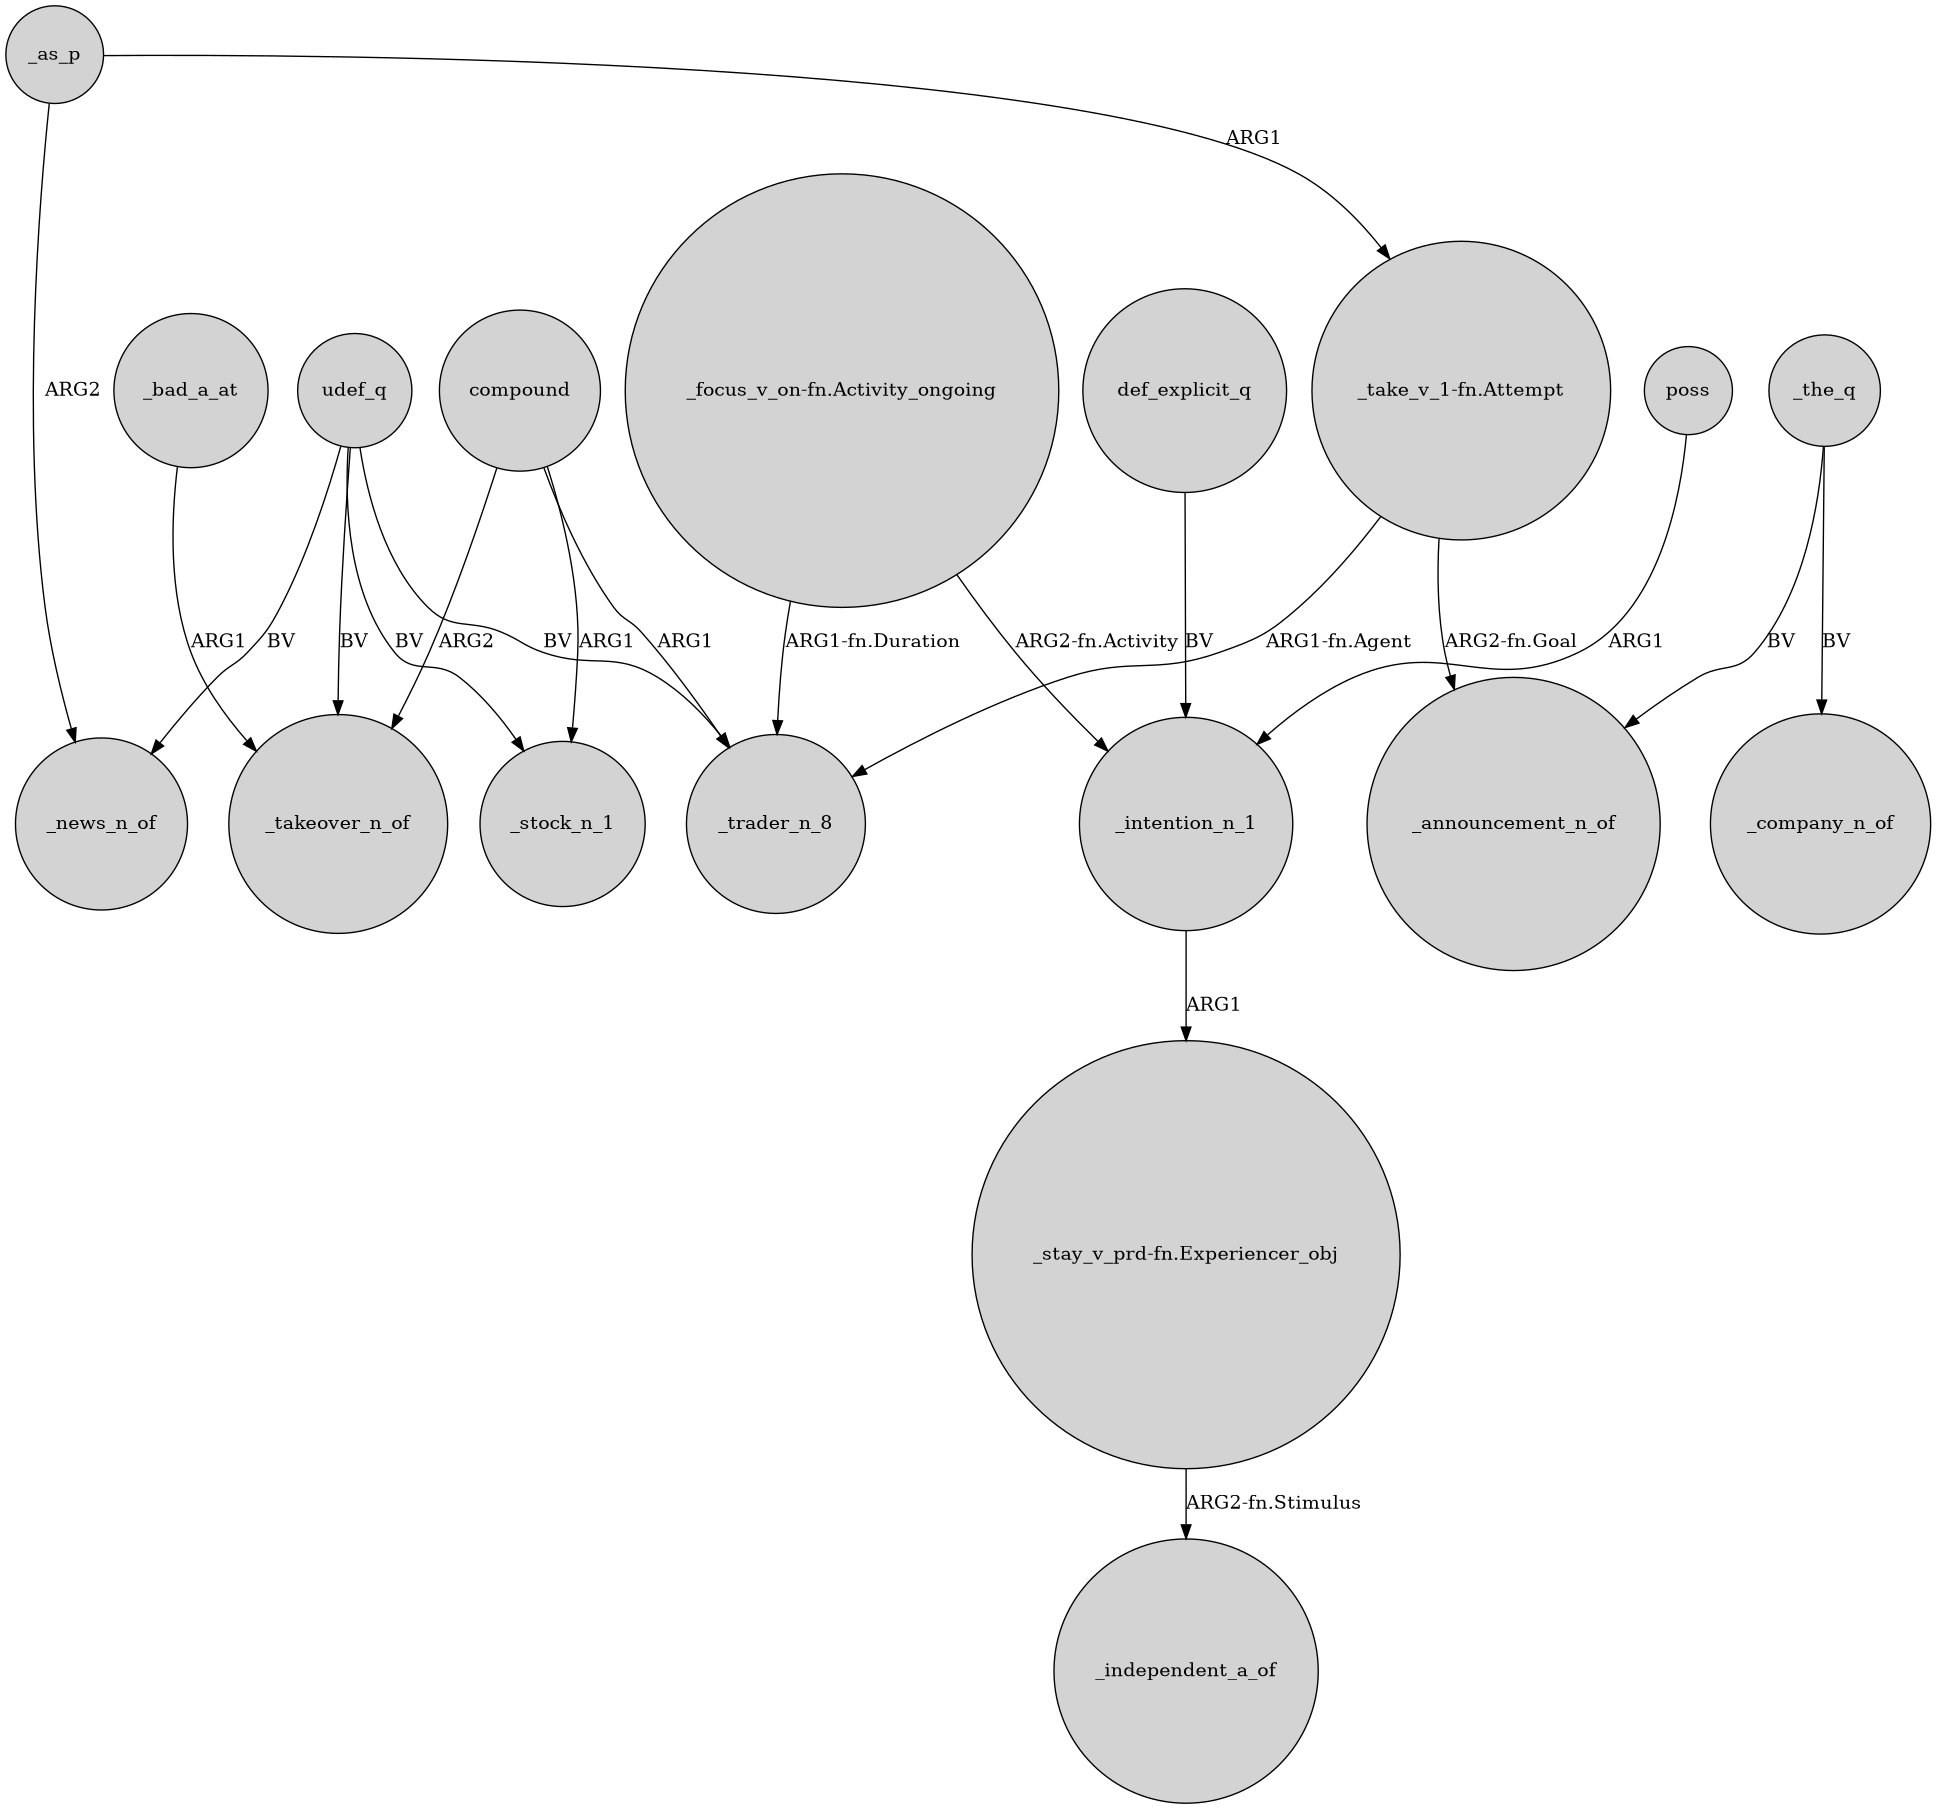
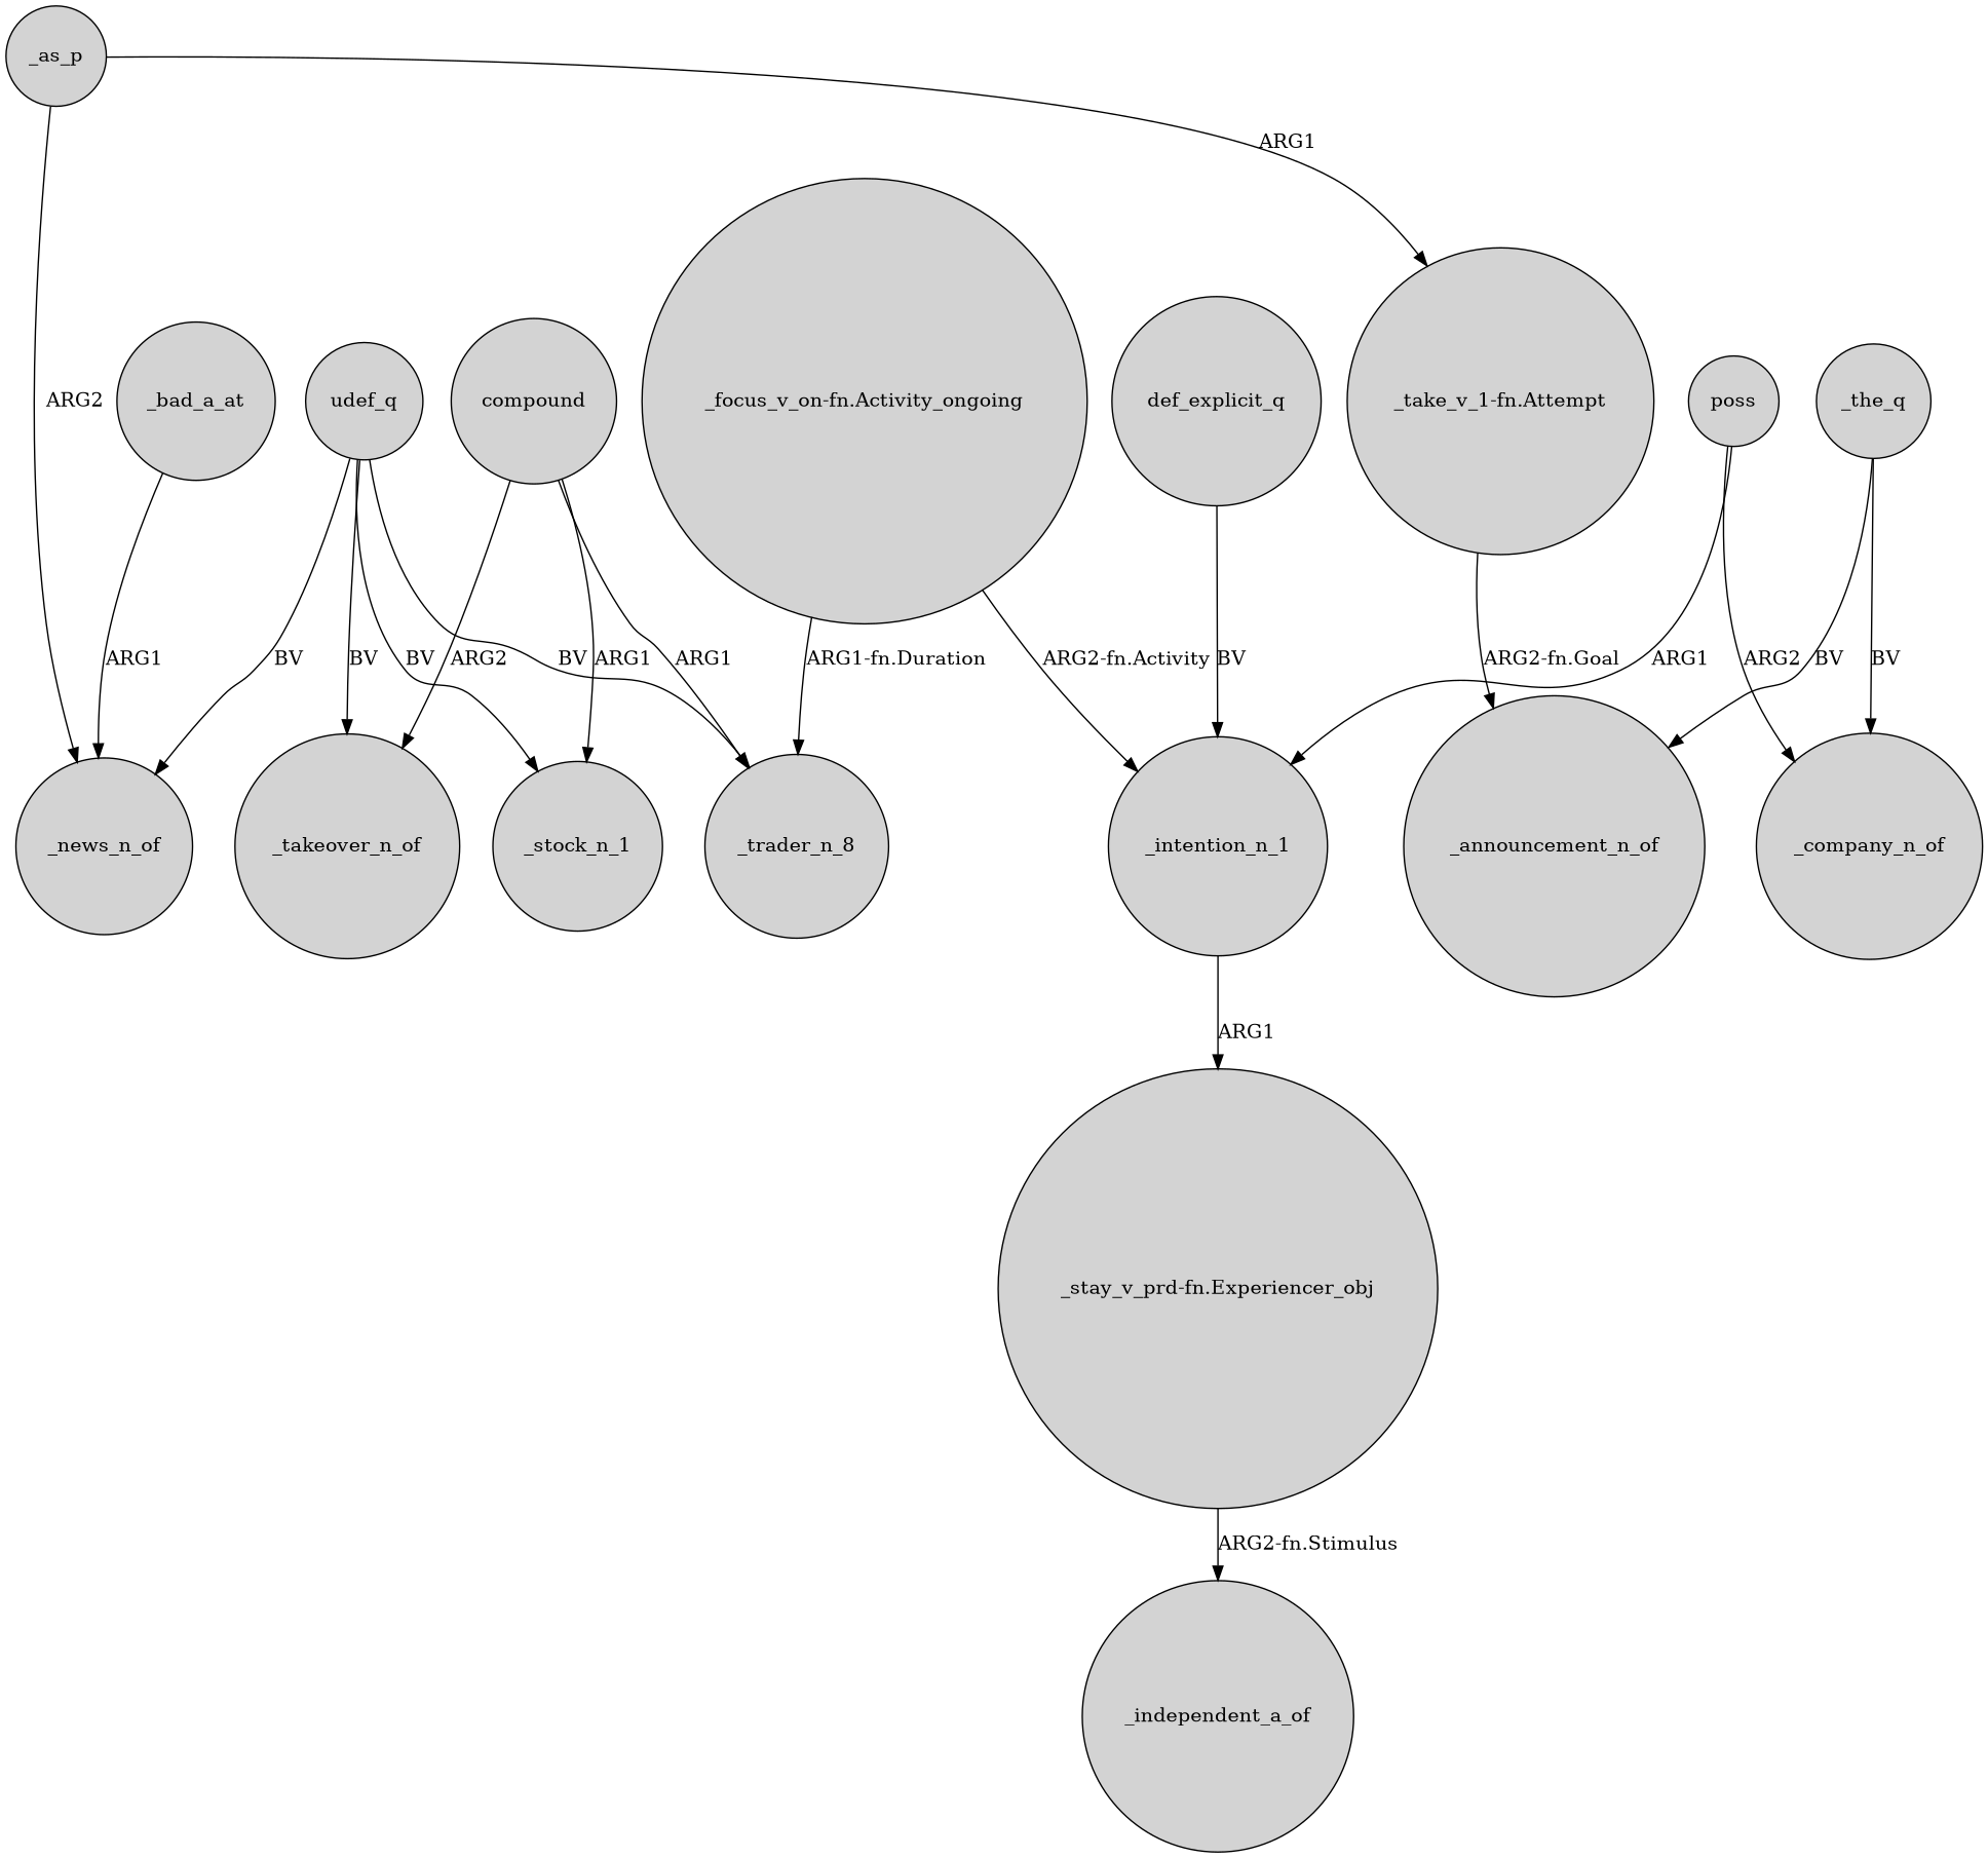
  digraph {
    node [shape=circle style=filled]
    udef_q
    _news_n_of
    n3 [label=_trader_n_8]
    _stock_n_1
    _takeover_n_of
    _the_q
    _announcement_n_of
    _company_n_of
    compound
    "_stay_v_prd-fn.Experiencer_obj"
    _independent_a_of
    poss
    _intention_n_1
    def_explicit_q
    "_take_v_1-fn.Attempt"
    _as_p
    _bad_a_at
    "_focus_v_on-fn.Activity_ongoing"
    udef_q -> _news_n_of [label=BV]
    udef_q -> n3 [label=BV]
    udef_q -> _stock_n_1 [label=BV]
    udef_q -> _takeover_n_of [label=BV]
    _the_q -> _announcement_n_of [label=BV]
    _the_q -> _company_n_of [label=BV]
    compound -> n3 [label=ARG1]
    compound -> _stock_n_1 [label=ARG1]
    compound -> _takeover_n_of [label=ARG2]
    "_stay_v_prd-fn.Experiencer_obj" -> _independent_a_of [label="ARG2-fn.Stimulus"]
+   poss -> _company_n_of [label=ARG2]
    poss -> _intention_n_1 [label=ARG1]
    _intention_n_1 -> "_stay_v_prd-fn.Experiencer_obj" [label=ARG1]
    def_explicit_q -> _intention_n_1 [label=BV]
-   "_take_v_1-fn.Attempt" -> n3 [label="ARG1-fn.Agent"]
    "_take_v_1-fn.Attempt" -> _announcement_n_of [label="ARG2-fn.Goal"]
    _as_p -> _news_n_of [label=ARG2]
    _as_p -> "_take_v_1-fn.Attempt" [label=ARG1]
-   _bad_a_at -> _takeover_n_of [label=ARG1]
+   _bad_a_at -> _news_n_of [label=ARG1]
    "_focus_v_on-fn.Activity_ongoing" -> n3 [label="ARG1-fn.Duration"]
    "_focus_v_on-fn.Activity_ongoing" -> _intention_n_1 [label="ARG2-fn.Activity"]
  }
